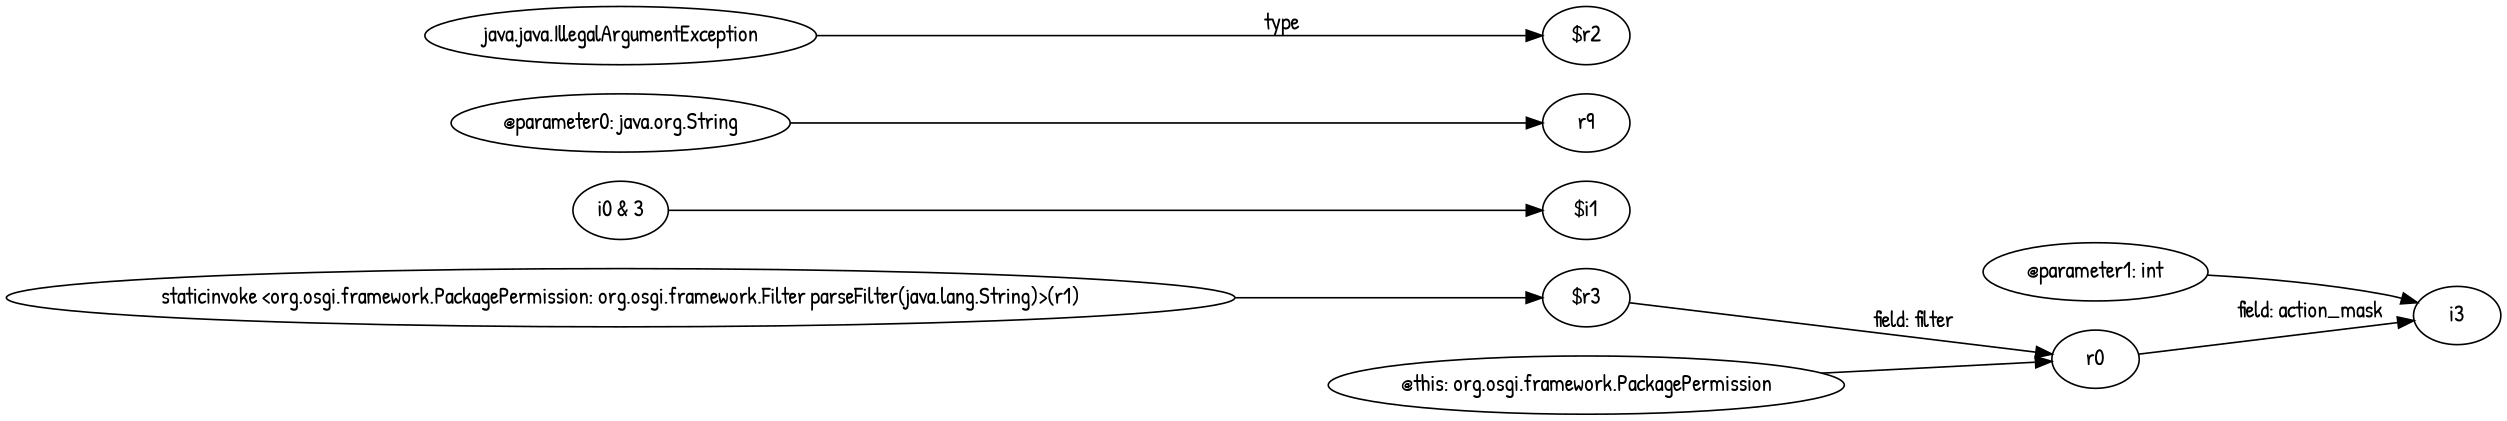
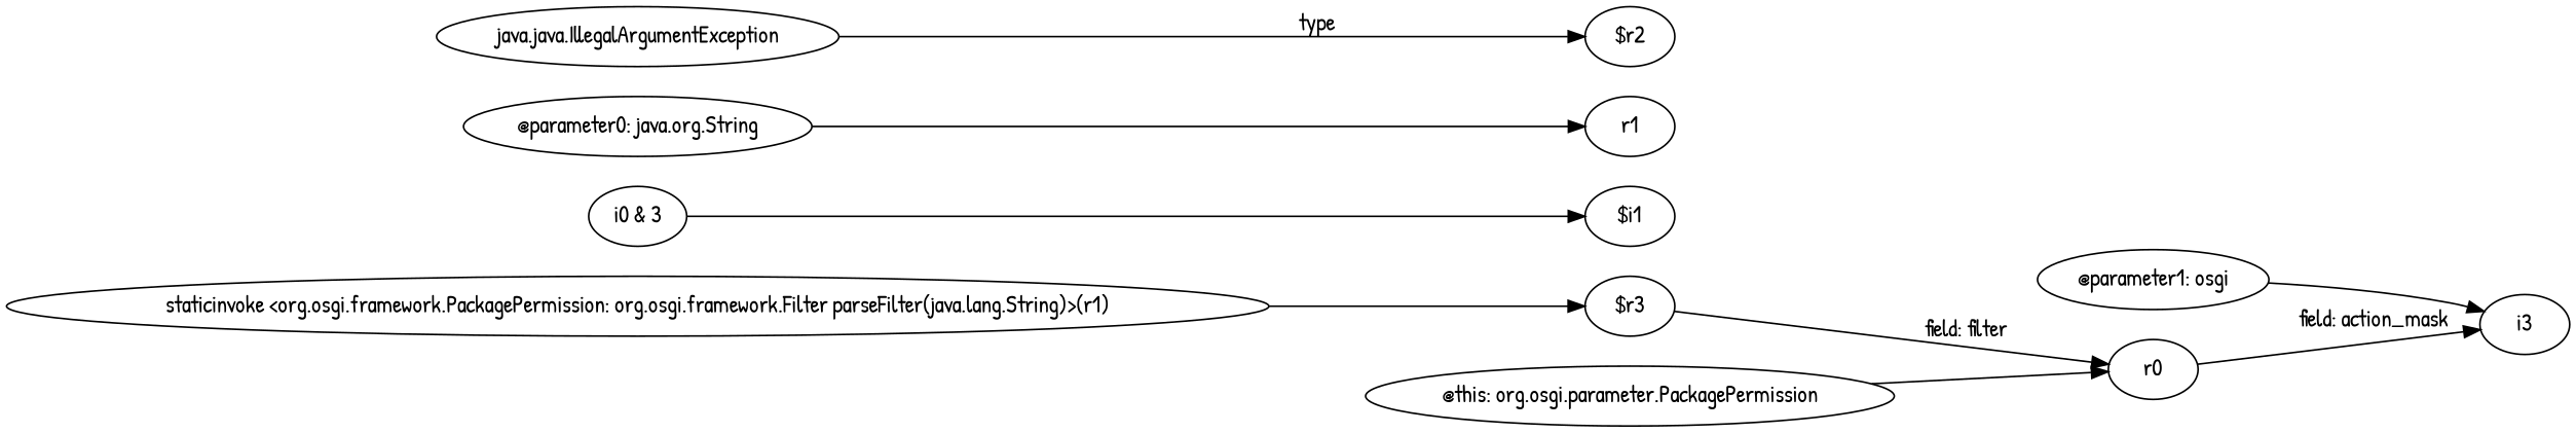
  digraph {
    fontname="Patrick Hand"
    rankdir=LR
    node [fontname="Patrick Hand"]
    edge [fontname="Patrick Hand"]
    n1 [label=r0]
    n2 [label=i3]
    n3 [label="$r3"]
    n4 [label="staticinvoke <org.osgi.framework.PackagePermission: org.osgi.framework.Filter parseFilter(java.lang.String)>(r1)"]
-   n5 [label="@this: org.osgi.framework.PackagePermission"]
-   n6 [label="@parameter1: int"]
+   n5 [label="@this: org.osgi.parameter.PackagePermission"]
+   n6 [label="@parameter1: osgi"]
    n7 [label="i0 & 3"]
    n8 [label="$i1"]
    n9 [label="@parameter0: java.org.String"]
-   n10 [label=r9]
+   n10 [label=r1]
    n11 [label="java.java.IllegalArgumentException"]
    n12 [label="$r2"]
    n1 -> n2 [label="field: action_mask"]
    n3 -> n1 [label="field: filter"]
    n4 -> n3
    n5 -> n1
    n6 -> n2
    n7 -> n8
    n9 -> n10
    n11 -> n12 [label=type]
  }
